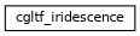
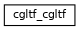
  digraph {
    rankdir=LR
-   n1 [color=black fillcolor=white fontname=Helvetica fontsize=10 height=0.2 label=cgltf_iridescence shape=record style=filled width=0.4]
+   n1 [color=black fillcolor=white fontname=Helvetica fontsize=10 height=0.2 label=cgltf_cgltf shape=record style=filled width=0.4]
  }
